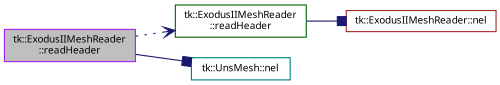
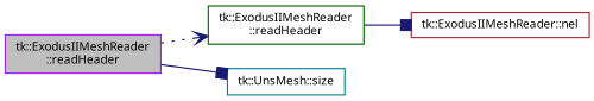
  digraph {
    rankdir=LR
    node [fontname="sans-serif" fontsize=9 shape=record]
    edge [color=midnightblue fontname="sans-serif" fontsize=9 labelfontname="sans-serif" labelfontsize=9 style=solid arrowhead=box]
    n1 [color=purple fillcolor=grey75 fontcolor=black height=0.2 label="tk::ExodusIIMeshReader\l::readHeader" style=filled width=0.4]
    n2 [color=darkgreen height=0.2 label="tk::ExodusIIMeshReader\l::readHeader" width=0.4]
-   n3 [color=teal height=0.2 label="tk::UnsMesh::nel" width=0.4]
+   n3 [color=teal height=0.2 label="tk::UnsMesh::size" width=0.4]
    n4 [color=brown height=0.2 label="tk::ExodusIIMeshReader::nel" width=0.4]
    n1 -> n2 [style=dotted arrowhead=vee]
    n1 -> n3
    n2 -> n4
  }
